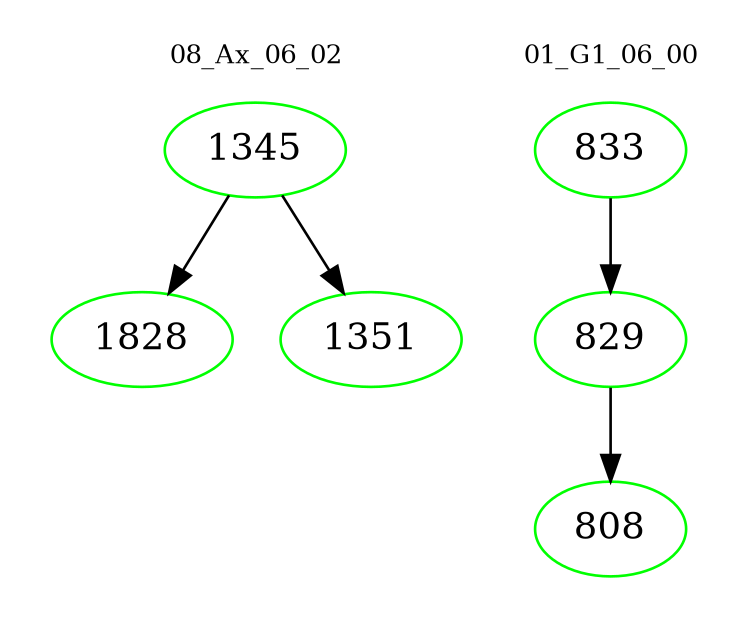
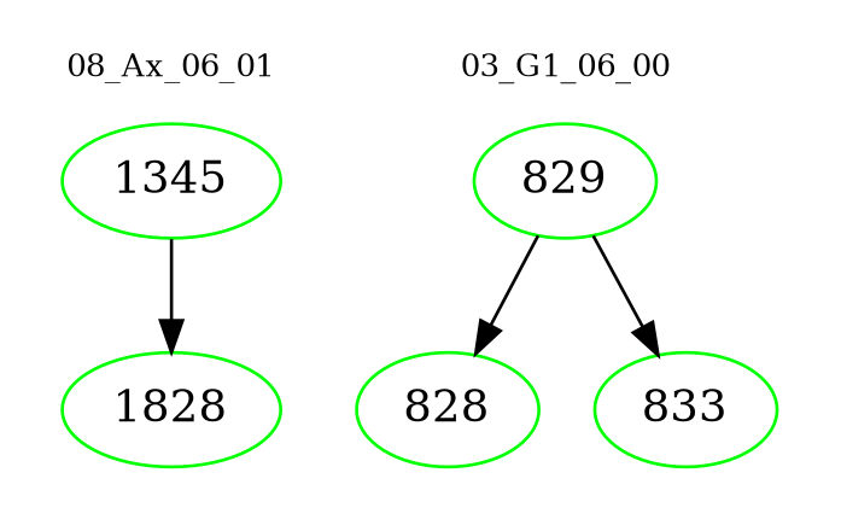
  digraph {
    node [color=green]
    edge [color=black]
    n1 [label=1345]
    n2 [label=1828]
-   n3 [label=1351]
    n4 [label=829]
-   n5 [label=808]
+   n5 [label=828]
    n6 [label=833]
    subgraph cluster_1 {
      color=white
      fontsize=10
-     label="08_Ax_06_02"
+     label="08_Ax_06_01"
      n1
      n2
-     n3
    }
    subgraph cluster_2 {
      color=white
      fontsize=10
-     label="01_G1_06_00"
+     label="03_G1_06_00"
      n4
      n5
      n6
    }
    n1 -> n2
-   n1 -> n3
    n4 -> n5
-   n6 -> n4
+   n4 -> n6
  }
